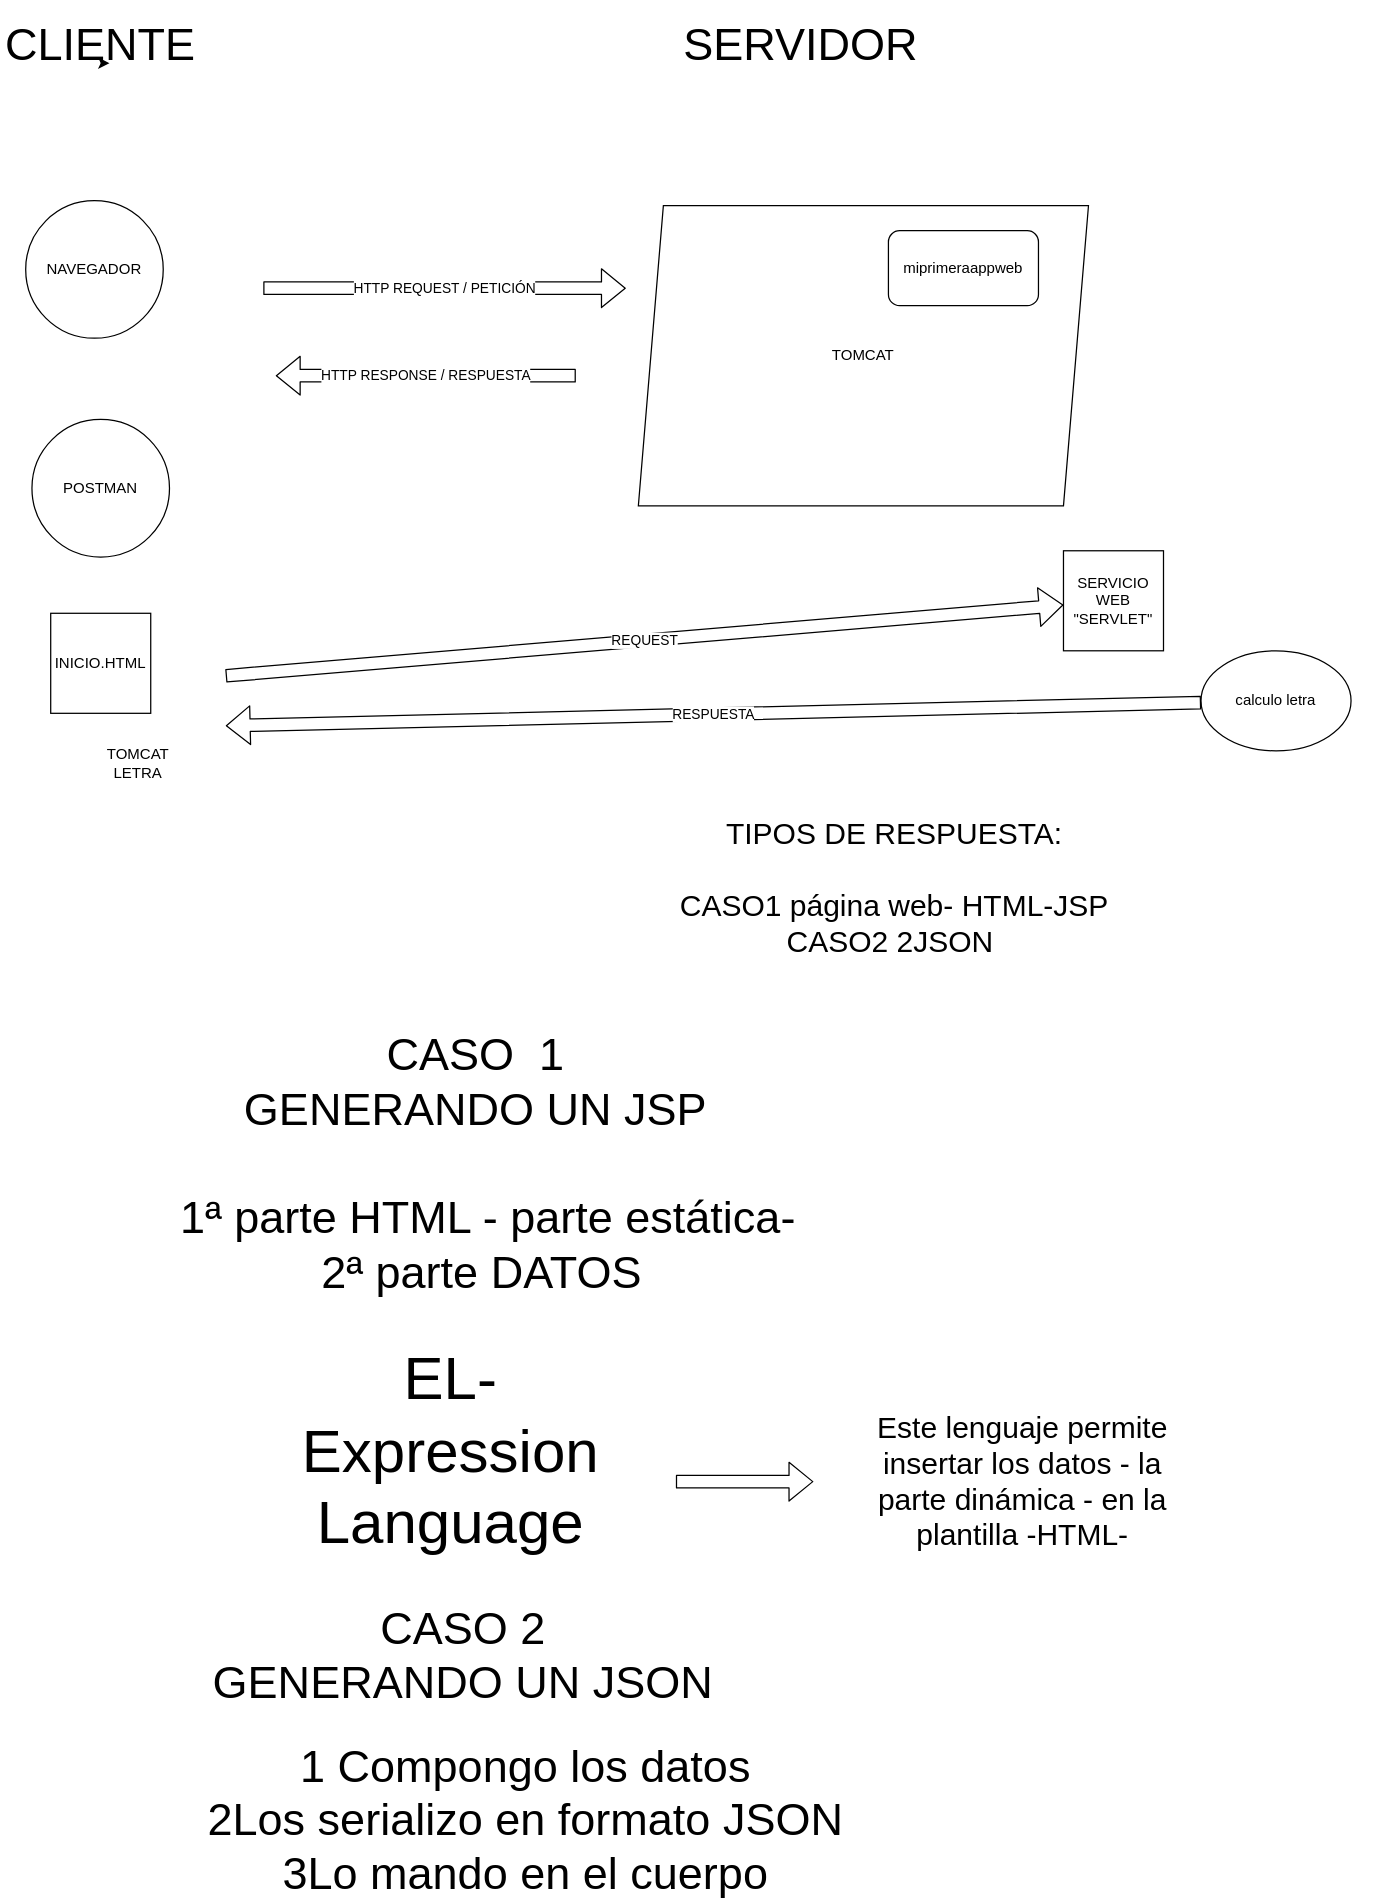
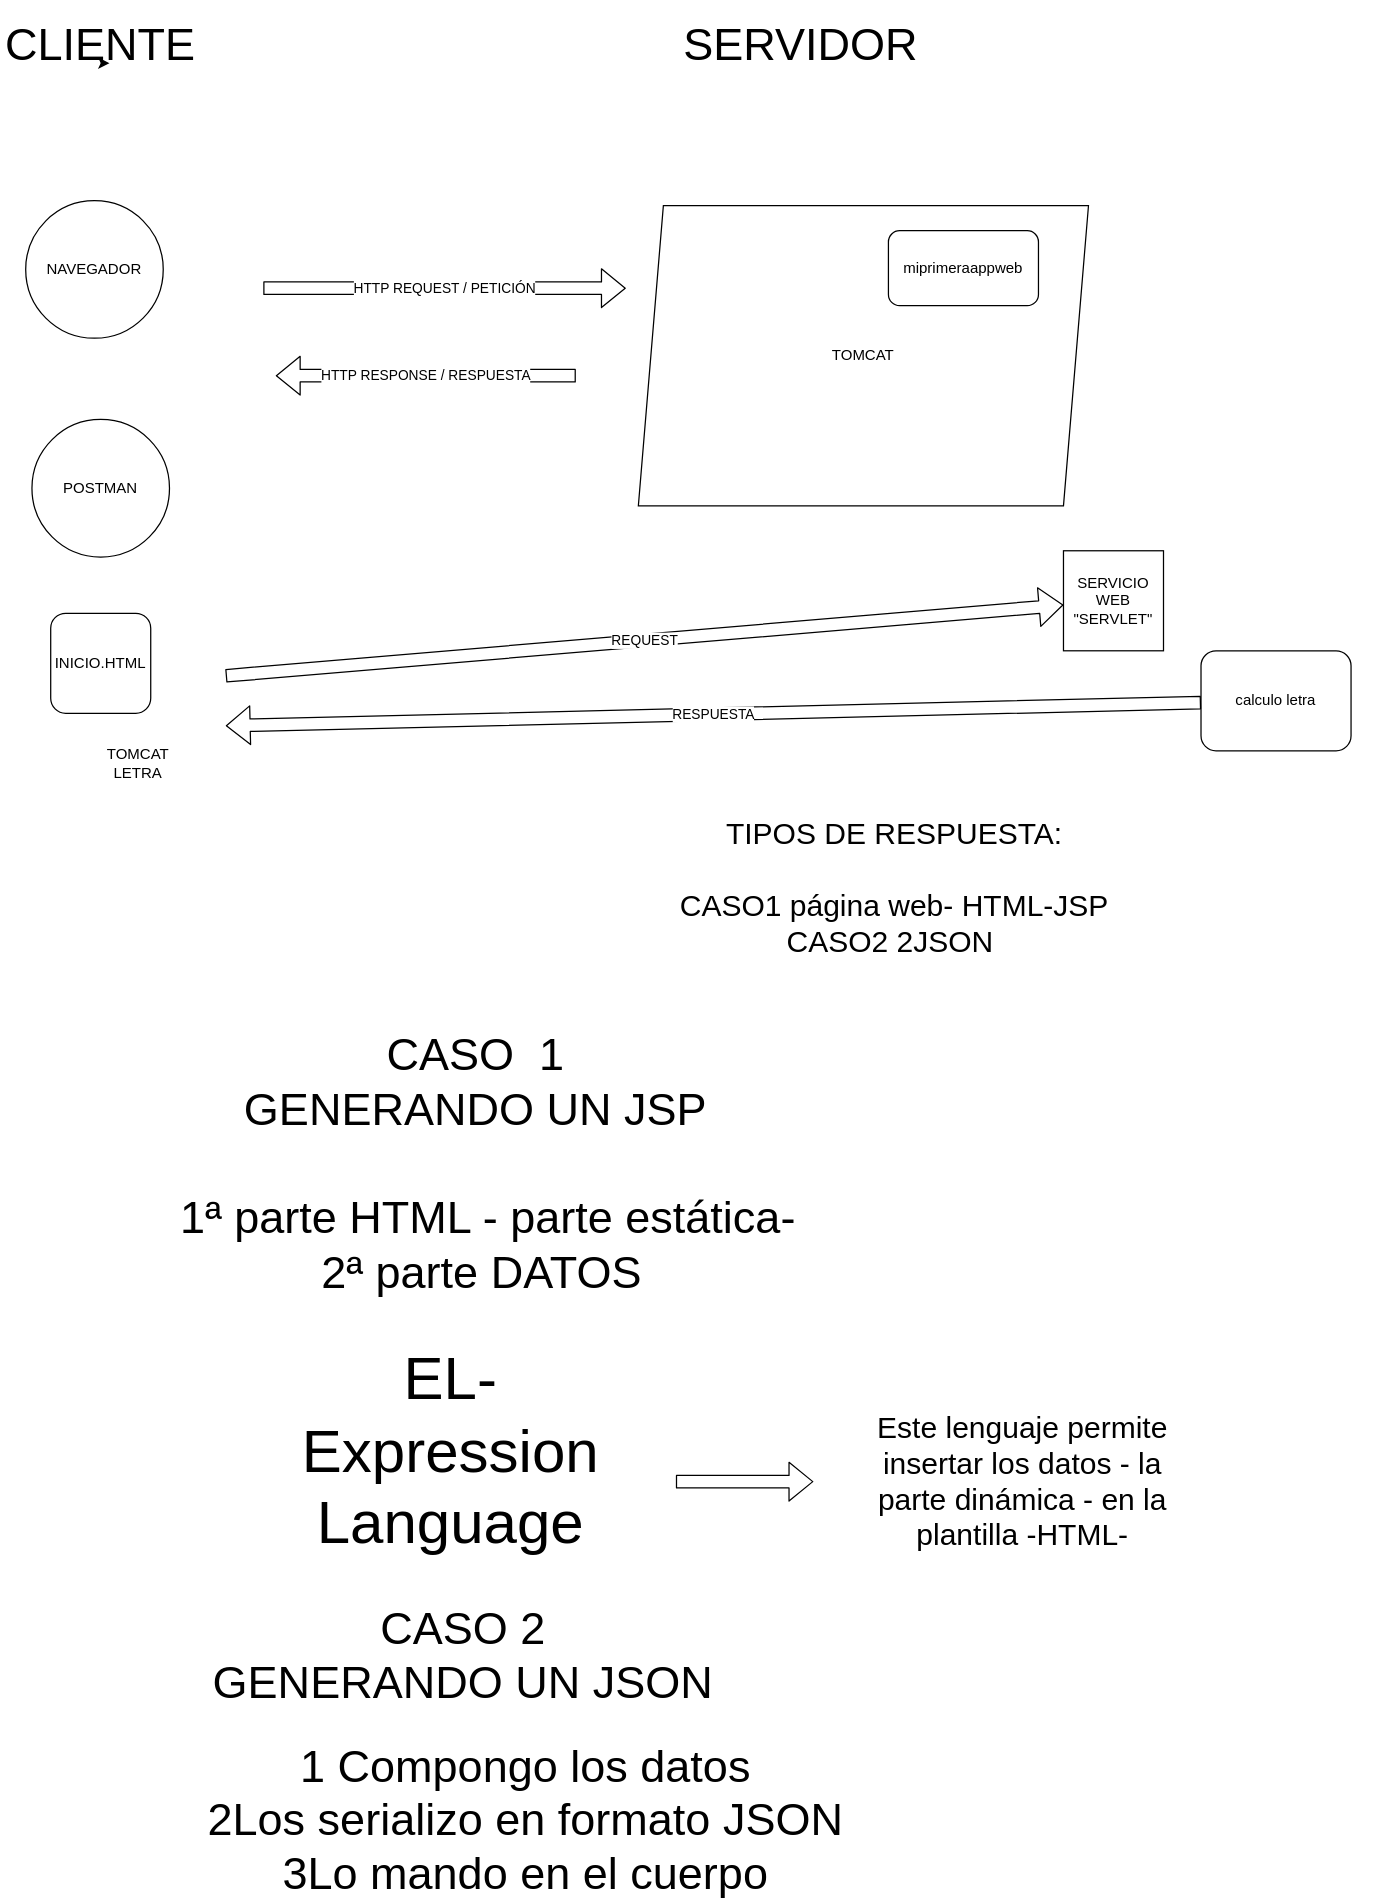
  <mxCell id="0" />
  <mxCell id="1" parent="0" />
  <mxCell id="2" value="NAVEGADOR" style="ellipse;whiteSpace=wrap;html=1;aspect=fixed;" parent="1" vertex="1"><mxGeometry x="20" y="160" width="110" height="110" as="geometry" /></mxCell>
  <mxCell id="3" value="TOMCAT" style="shape=parallelogram;perimeter=parallelogramPerimeter;whiteSpace=wrap;html=1;fixedSize=1;" parent="1" vertex="1"><mxGeometry x="510" y="164" width="360" height="240" as="geometry" /></mxCell>
  <mxCell id="4" value="miprimeraappweb" style="rounded=1;whiteSpace=wrap;html=1;" parent="1" vertex="1"><mxGeometry x="710" y="184" width="120" height="60" as="geometry" /></mxCell>
  <mxCell id="5" value="POSTMAN" style="ellipse;whiteSpace=wrap;html=1;aspect=fixed;" parent="1" vertex="1"><mxGeometry x="25" y="335" width="110" height="110" as="geometry" /></mxCell>
  <mxCell id="6" value="&lt;font style=&quot;font-size: 36px&quot;&gt;CLIENTE&lt;/font&gt;" style="text;html=1;strokeColor=none;fillColor=none;align=center;verticalAlign=middle;whiteSpace=wrap;rounded=0;" parent="1" vertex="1"><mxGeometry x="50" y="20" width="60" height="30" as="geometry" /></mxCell>
  <mxCell id="7" value="&lt;font style=&quot;font-size: 36px&quot;&gt;SERVIDOR&lt;/font&gt;" style="text;html=1;strokeColor=none;fillColor=none;align=center;verticalAlign=middle;whiteSpace=wrap;rounded=0;" parent="1" vertex="1"><mxGeometry x="610" y="20" width="60" height="30" as="geometry" /></mxCell>
  <mxCell id="8" style="edgeStyle=orthogonalEdgeStyle;rounded=0;orthogonalLoop=1;jettySize=auto;html=1;exitX=0.5;exitY=1;exitDx=0;exitDy=0;entryX=0.617;entryY=0.967;entryDx=0;entryDy=0;entryPerimeter=0;" parent="1" source="6" target="6" edge="1"><mxGeometry relative="1" as="geometry" /></mxCell>
  <mxCell id="9" value="HTTP REQUEST / PETICIÓN" style="shape=flexArrow;endArrow=classic;html=1;" parent="1" edge="1"><mxGeometry width="50" height="50" relative="1" as="geometry"><mxPoint x="210" y="230" as="sourcePoint" /><mxPoint x="500" y="230" as="targetPoint" /></mxGeometry></mxCell>
  <mxCell id="10" value="HTTP RESPONSE / RESPUESTA" style="shape=flexArrow;endArrow=classic;html=1;" parent="1" edge="1"><mxGeometry width="50" height="50" relative="1" as="geometry"><mxPoint x="460" y="300" as="sourcePoint" /><mxPoint x="220" y="300" as="targetPoint" /></mxGeometry></mxCell>
- <mxCell id="11" value="INICIO.HTML" style="whiteSpace=wrap;html=1;aspect=fixed;" parent="1" vertex="1"><mxGeometry x="40" y="490" width="80" height="80" as="geometry" /></mxCell>
+ <mxCell id="11" value="INICIO.HTML" style="whiteSpace=wrap;html=1;aspect=fixed;rounded=1;" parent="1" vertex="1"><mxGeometry x="40" y="490" width="80" height="80" as="geometry" /></mxCell>
  <mxCell id="12" value="TOMCAT LETRA" style="text;html=1;strokeColor=none;fillColor=none;align=center;verticalAlign=middle;whiteSpace=wrap;rounded=0;" parent="1" vertex="1"><mxGeometry x="90" y="600" width="40" height="20" as="geometry" /></mxCell>
  <mxCell id="13" value="REQUEST" style="shape=flexArrow;endArrow=classic;html=1;" parent="1" target="14" edge="1"><mxGeometry width="50" height="50" relative="1" as="geometry"><mxPoint x="180" y="540" as="sourcePoint" /><mxPoint x="620" y="450" as="targetPoint" /></mxGeometry></mxCell>
  <mxCell id="14" value="SERVICIO&lt;br&gt;WEB&lt;br&gt;&quot;SERVLET&quot;" style="whiteSpace=wrap;html=1;aspect=fixed;" parent="1" vertex="1"><mxGeometry x="850" y="440" width="80" height="80" as="geometry" /></mxCell>
- <mxCell id="15" value="calculo letra" style="ellipse;whiteSpace=wrap;html=1;" parent="1" vertex="1"><mxGeometry x="960" y="520" width="120" height="80" as="geometry" /></mxCell>
+ <mxCell id="15" value="calculo letra" style="whiteSpace=wrap;html=1;rounded=1;" parent="1" vertex="1"><mxGeometry x="960" y="520" width="120" height="80" as="geometry" /></mxCell>
  <mxCell id="16" value="RESPUESTA" style="shape=flexArrow;endArrow=classic;html=1;" parent="1" source="15" edge="1"><mxGeometry width="50" height="50" relative="1" as="geometry"><mxPoint x="580" y="530" as="sourcePoint" /><mxPoint x="180" y="580" as="targetPoint" /></mxGeometry></mxCell>
  <mxCell id="17" value="&lt;font style=&quot;font-size: 24px&quot;&gt;TIPOS DE RESPUESTA:&lt;br&gt;&lt;br&gt;CASO1 página web- HTML-JSP&lt;br&gt;CASO2 2JSON&amp;nbsp;&lt;/font&gt;" style="text;html=1;strokeColor=none;fillColor=none;align=center;verticalAlign=middle;whiteSpace=wrap;rounded=0;" parent="1" vertex="1"><mxGeometry x="530" y="680" width="370" height="60" as="geometry" /></mxCell>
  <mxCell id="18" value="&lt;font style=&quot;font-size: 36px&quot;&gt;CASO&amp;nbsp;&amp;nbsp;1 &lt;br&gt;GENERANDO UN JSP&lt;/font&gt;" style="text;html=1;strokeColor=none;fillColor=none;align=center;verticalAlign=middle;whiteSpace=wrap;rounded=0;" vertex="1" parent="1"><mxGeometry x="120" y="840" width="520" height="50" as="geometry" /></mxCell>
  <mxCell id="19" value="&lt;span style=&quot;font-size: 36px&quot;&gt;1ª parte HTML - parte estática-&lt;br&gt;&lt;/span&gt;&lt;span style=&quot;font-size: 36px&quot;&gt;2ª parte DATOS&amp;nbsp;&lt;/span&gt;&lt;span style=&quot;font-size: 36px&quot;&gt;&lt;br&gt;&lt;/span&gt;" style="text;html=1;strokeColor=none;fillColor=none;align=center;verticalAlign=middle;whiteSpace=wrap;rounded=0;" vertex="1" parent="1"><mxGeometry x="130" y="970" width="520" height="50" as="geometry" /></mxCell>
  <mxCell id="20" value="&lt;font style=&quot;font-size: 48px&quot;&gt;EL- Expression Language&lt;/font&gt;" style="text;html=1;strokeColor=none;fillColor=none;align=center;verticalAlign=middle;whiteSpace=wrap;rounded=0;" vertex="1" parent="1"><mxGeometry x="340" y="1150" width="40" height="20" as="geometry" /></mxCell>
  <mxCell id="21" value="&lt;font style=&quot;font-size: 24px&quot;&gt;Este lenguaje permite&lt;br&gt;&lt;/font&gt;&lt;font style=&quot;font-size: 24px&quot;&gt;insertar los datos - la parte dinámica - en la plantilla -HTML-&lt;/font&gt;" style="text;html=1;strokeColor=none;fillColor=none;align=center;verticalAlign=middle;whiteSpace=wrap;rounded=0;" vertex="1" parent="1"><mxGeometry x="695" y="1140" width="245" height="90" as="geometry" /></mxCell>
  <mxCell id="22" value="" style="shape=flexArrow;endArrow=classic;html=1;" edge="1" parent="1"><mxGeometry width="50" height="50" relative="1" as="geometry"><mxPoint x="540" y="1184.5" as="sourcePoint" /><mxPoint x="650" y="1184.5" as="targetPoint" /></mxGeometry></mxCell>
  <mxCell id="23" value="&lt;font style=&quot;font-size: 36px&quot;&gt;CASO&amp;nbsp;2 &lt;br&gt;GENERANDO UN JSON&lt;br&gt;&lt;br&gt;&lt;/font&gt;" style="text;html=1;strokeColor=none;fillColor=none;align=center;verticalAlign=middle;whiteSpace=wrap;rounded=0;" vertex="1" parent="1"><mxGeometry x="110" y="1320" width="520" height="50" as="geometry" /></mxCell>
  <mxCell id="24" value="&lt;span style=&quot;font-size: 36px&quot;&gt;1 Compongo los datos&lt;br&gt;2Los serializo en formato JSON&lt;br&gt;3Lo mando en el cuerpo&lt;br&gt;&lt;/span&gt;" style="text;html=1;strokeColor=none;fillColor=none;align=center;verticalAlign=middle;whiteSpace=wrap;rounded=0;" vertex="1" parent="1"><mxGeometry x="160" y="1430" width="520" height="50" as="geometry" /></mxCell>
